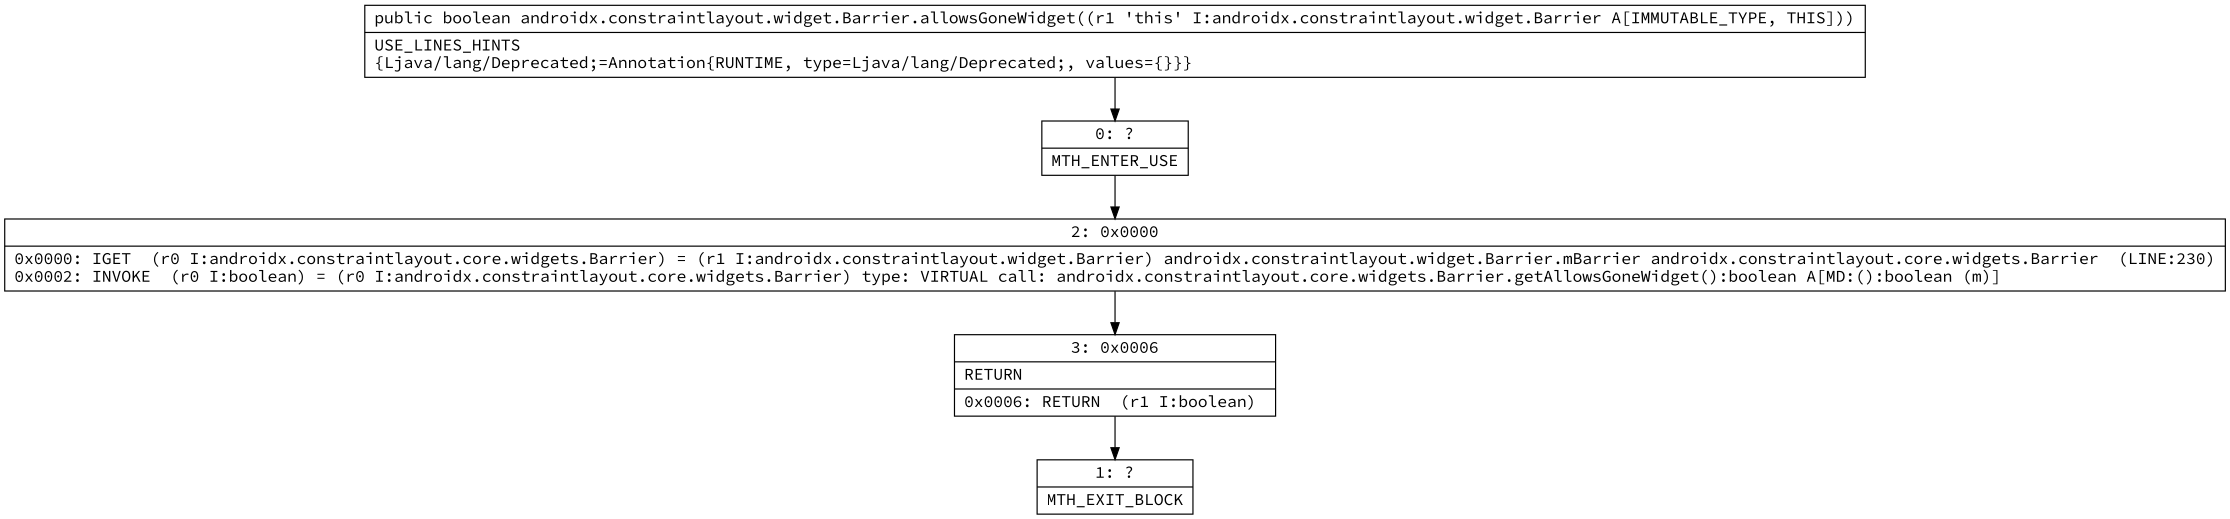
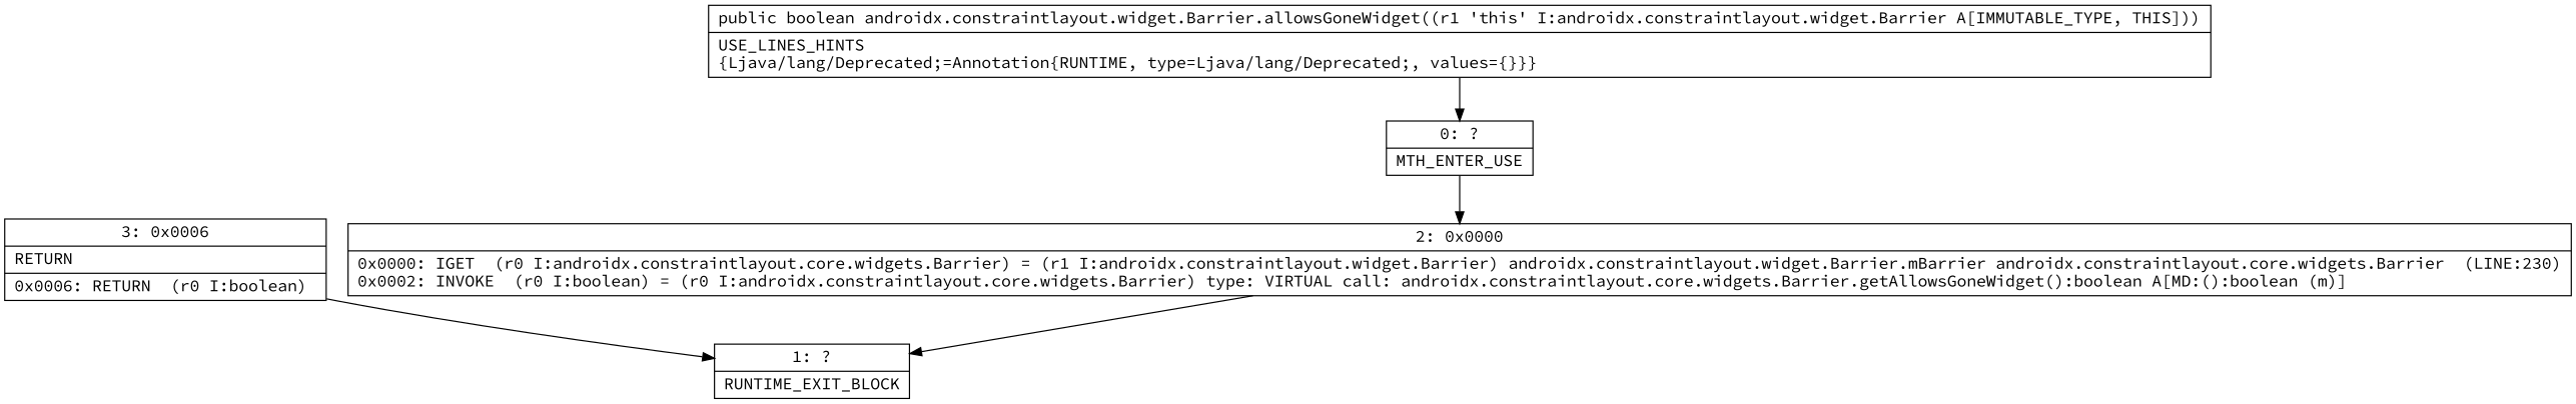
  digraph {
    fontname="Source Code Pro"
    node [fontname="Source Code Pro" shape=record]
    edge [fontname="Source Code Pro"]
    n1 [label="{0\:\ ?|MTH_ENTER_USE\l}"]
    n2 [label="{2\:\ 0x0000|0x0000: IGET  (r0 I:androidx.constraintlayout.core.widgets.Barrier) = (r1 I:androidx.constraintlayout.widget.Barrier) androidx.constraintlayout.widget.Barrier.mBarrier androidx.constraintlayout.core.widgets.Barrier  (LINE:230)\l0x0002: INVOKE  (r0 I:boolean) = (r0 I:androidx.constraintlayout.core.widgets.Barrier) type: VIRTUAL call: androidx.constraintlayout.core.widgets.Barrier.getAllowsGoneWidget():boolean A[MD:():boolean (m)]\l}"]
-   n3 [label="{3\:\ 0x0006|RETURN\l|0x0006: RETURN  (r1 I:boolean) \l}"]
-   n4 [label="{1\:\ ?|MTH_EXIT_BLOCK\l}"]
+   n3 [label="{3\:\ 0x0006|RETURN\l|0x0006: RETURN  (r0 I:boolean) \l}"]
+   n4 [label="{1\:\ ?|RUNTIME_EXIT_BLOCK\l}"]
    n5 [label="{public boolean androidx.constraintlayout.widget.Barrier.allowsGoneWidget((r1 'this' I:androidx.constraintlayout.widget.Barrier A[IMMUTABLE_TYPE, THIS]))  | USE_LINES_HINTS\l\{Ljava\/lang\/Deprecated;=Annotation\{RUNTIME, type=Ljava\/lang\/Deprecated;, values=\{\}\}\}\l}"]
    n1 -> n2
-   n2 -> n3
+   n2 -> n4
    n3 -> n4
    n5 -> n1
  }
